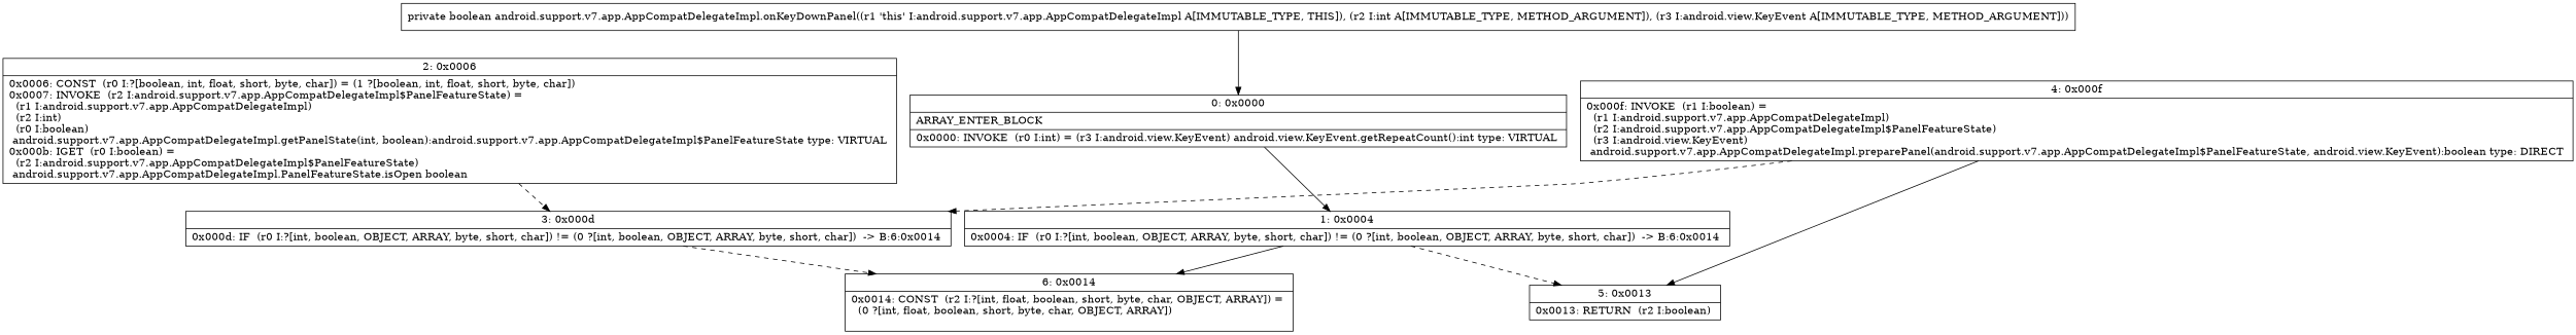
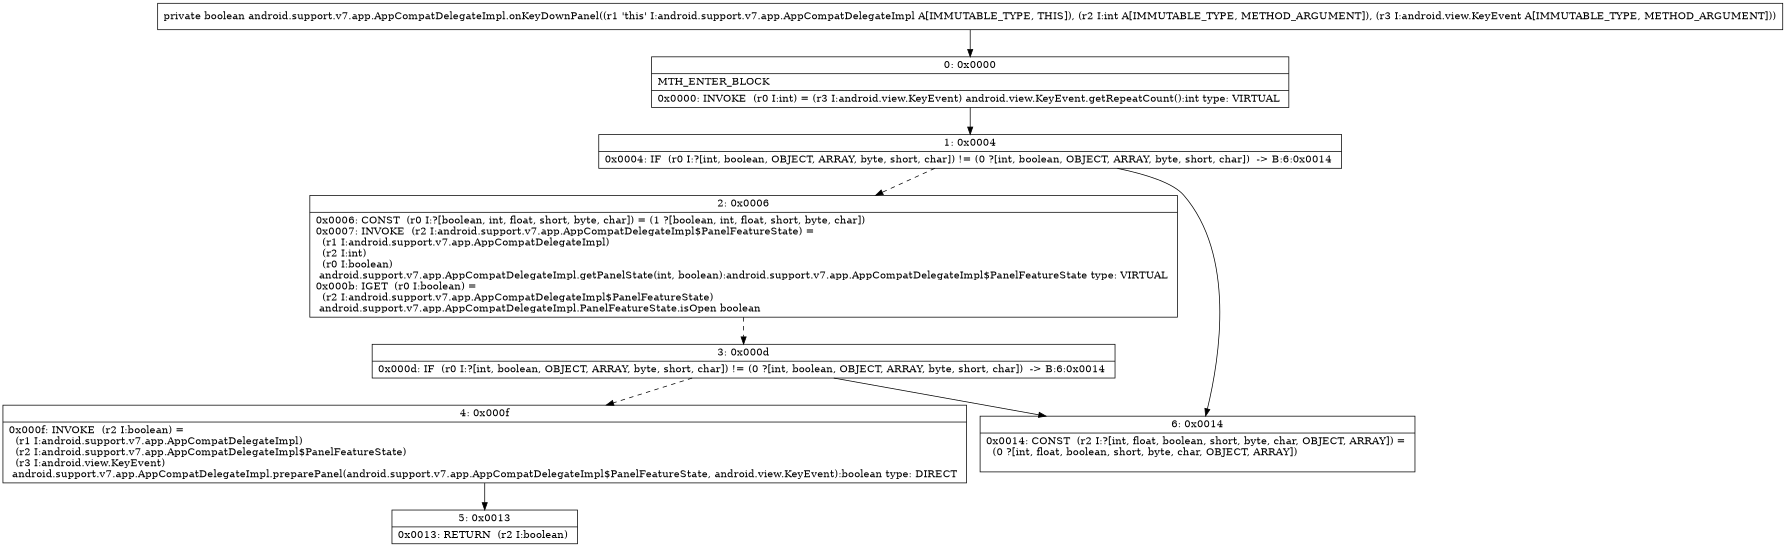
  digraph {
    node [shape=record]
-   n1 [label="{0\:\ 0x0000|ARRAY_ENTER_BLOCK\l|0x0000: INVOKE  (r0 I:int) = (r3 I:android.view.KeyEvent) android.view.KeyEvent.getRepeatCount():int type: VIRTUAL \l}"]
+   n1 [label="{0\:\ 0x0000|MTH_ENTER_BLOCK\l|0x0000: INVOKE  (r0 I:int) = (r3 I:android.view.KeyEvent) android.view.KeyEvent.getRepeatCount():int type: VIRTUAL \l}"]
    n2 [label="{1\:\ 0x0004|0x0004: IF  (r0 I:?[int, boolean, OBJECT, ARRAY, byte, short, char]) != (0 ?[int, boolean, OBJECT, ARRAY, byte, short, char])  \-\> B:6:0x0014 \l}"]
    n3 [label="{2\:\ 0x0006|0x0006: CONST  (r0 I:?[boolean, int, float, short, byte, char]) = (1 ?[boolean, int, float, short, byte, char]) \l0x0007: INVOKE  (r2 I:android.support.v7.app.AppCompatDelegateImpl$PanelFeatureState) = \l  (r1 I:android.support.v7.app.AppCompatDelegateImpl)\l  (r2 I:int)\l  (r0 I:boolean)\l android.support.v7.app.AppCompatDelegateImpl.getPanelState(int, boolean):android.support.v7.app.AppCompatDelegateImpl$PanelFeatureState type: VIRTUAL \l0x000b: IGET  (r0 I:boolean) = \l  (r2 I:android.support.v7.app.AppCompatDelegateImpl$PanelFeatureState)\l android.support.v7.app.AppCompatDelegateImpl.PanelFeatureState.isOpen boolean \l}"]
    n4 [label="{6\:\ 0x0014|0x0014: CONST  (r2 I:?[int, float, boolean, short, byte, char, OBJECT, ARRAY]) = \l  (0 ?[int, float, boolean, short, byte, char, OBJECT, ARRAY])\l \l}"]
    n5 [label="{3\:\ 0x000d|0x000d: IF  (r0 I:?[int, boolean, OBJECT, ARRAY, byte, short, char]) != (0 ?[int, boolean, OBJECT, ARRAY, byte, short, char])  \-\> B:6:0x0014 \l}"]
-   n6 [label="{4\:\ 0x000f|0x000f: INVOKE  (r1 I:boolean) = \l  (r1 I:android.support.v7.app.AppCompatDelegateImpl)\l  (r2 I:android.support.v7.app.AppCompatDelegateImpl$PanelFeatureState)\l  (r3 I:android.view.KeyEvent)\l android.support.v7.app.AppCompatDelegateImpl.preparePanel(android.support.v7.app.AppCompatDelegateImpl$PanelFeatureState, android.view.KeyEvent):boolean type: DIRECT \l}"]
+   n6 [label="{4\:\ 0x000f|0x000f: INVOKE  (r2 I:boolean) = \l  (r1 I:android.support.v7.app.AppCompatDelegateImpl)\l  (r2 I:android.support.v7.app.AppCompatDelegateImpl$PanelFeatureState)\l  (r3 I:android.view.KeyEvent)\l android.support.v7.app.AppCompatDelegateImpl.preparePanel(android.support.v7.app.AppCompatDelegateImpl$PanelFeatureState, android.view.KeyEvent):boolean type: DIRECT \l}"]
    n7 [label="{5\:\ 0x0013|0x0013: RETURN  (r2 I:boolean) \l}"]
    n8 [label="{private boolean android.support.v7.app.AppCompatDelegateImpl.onKeyDownPanel((r1 'this' I:android.support.v7.app.AppCompatDelegateImpl A[IMMUTABLE_TYPE, THIS]), (r2 I:int A[IMMUTABLE_TYPE, METHOD_ARGUMENT]), (r3 I:android.view.KeyEvent A[IMMUTABLE_TYPE, METHOD_ARGUMENT])) }"]
    n1 -> n2
-   n2 -> n7 [style=dashed]
+   n2 -> n3 [style=dashed]
    n2 -> n4
    n3 -> n5 [style=dashed]
-   n5 -> n4 [style=dashed]
-   n6 -> n5 [style=dashed]
+   n5 -> n4
+   n5 -> n6 [style=dashed]
    n6 -> n7
    n8 -> n1
  }
